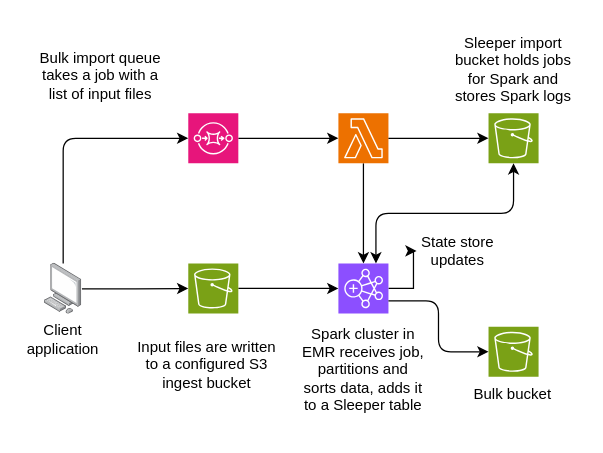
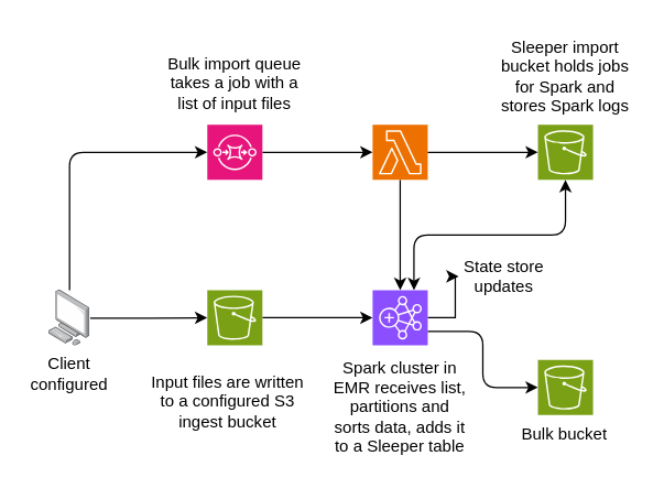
  <mxCell id="0" />
  <mxCell id="1" parent="0" />
  <mxCell id="2" style="edgeStyle=orthogonalEdgeStyle;rounded=0;orthogonalLoop=1;jettySize=auto;html=1;" parent="1" source="3" target="11" edge="1"><mxGeometry relative="1" as="geometry" /></mxCell>
  <mxCell id="3" value="" style="sketch=0;points=[[0,0,0],[0.25,0,0],[0.5,0,0],[0.75,0,0],[1,0,0],[0,1,0],[0.25,1,0],[0.5,1,0],[0.75,1,0],[1,1,0],[0,0.25,0],[0,0.5,0],[0,0.75,0],[1,0.25,0],[1,0.5,0],[1,0.75,0]];outlineConnect=0;fontColor=#232F3E;fillColor=#E7157B;strokeColor=#ffffff;dashed=0;verticalLabelPosition=bottom;verticalAlign=top;align=center;html=1;fontSize=12;fontStyle=0;aspect=fixed;shape=mxgraph.aws4.resourceIcon;resIcon=mxgraph.aws4.sqs;" parent="1" vertex="1"><mxGeometry x="150" y="90" width="40" height="40" as="geometry" /></mxCell>
  <mxCell id="4" style="edgeStyle=orthogonalEdgeStyle;rounded=1;orthogonalLoop=1;jettySize=auto;html=1;curved=0;" parent="1" source="6" target="3" edge="1"><mxGeometry relative="1" as="geometry"><Array as="points"><mxPoint x="50" y="110" /></Array></mxGeometry></mxCell>
  <mxCell id="5" style="edgeStyle=orthogonalEdgeStyle;rounded=0;orthogonalLoop=1;jettySize=auto;html=1;" parent="1" source="6" target="14" edge="1"><mxGeometry relative="1" as="geometry" /></mxCell>
  <mxCell id="6" value="" style="image;points=[];aspect=fixed;html=1;align=center;shadow=0;dashed=0;image=img/lib/allied_telesis/computer_and_terminals/Personal_Computer.svg;" parent="1" vertex="1"><mxGeometry x="35" y="210" width="30" height="40.66" as="geometry" /></mxCell>
- <mxCell id="7" value="Client application" style="text;html=1;align=center;verticalAlign=middle;whiteSpace=wrap;rounded=0;" parent="1" vertex="1"><mxGeometry x="20" y="250.66" width="60" height="40" as="geometry" /></mxCell>
- <mxCell id="8" value="Bulk import queue takes a job with a list of input files" style="text;html=1;align=center;verticalAlign=middle;whiteSpace=wrap;rounded=0;" parent="1" vertex="1"><mxGeometry x="30" y="30" width="100" height="60" as="geometry" /></mxCell>
- <mxCell id="9" value="Spark cluster in EMR receives job, partitions and sorts data, adds it to a Sleeper table" style="text;html=1;align=center;verticalAlign=middle;whiteSpace=wrap;rounded=0;" parent="1" vertex="1"><mxGeometry x="240" y="250" width="100" height="90" as="geometry" /></mxCell>
+ <mxCell id="7" value="Client configured" style="text;html=1;align=center;verticalAlign=middle;whiteSpace=wrap;rounded=0;" parent="1" vertex="1"><mxGeometry x="20" y="250.66" width="60" height="40" as="geometry" /></mxCell>
+ <mxCell id="8" value="Bulk import queue takes a job with a list of input files" style="text;html=1;align=center;verticalAlign=middle;whiteSpace=wrap;rounded=0;" parent="1" vertex="1"><mxGeometry x="120" y="30" width="100" height="60" as="geometry" /></mxCell>
+ <mxCell id="9" value="Spark cluster in EMR receives list, partitions and sorts data, adds it to a Sleeper table" style="text;html=1;align=center;verticalAlign=middle;whiteSpace=wrap;rounded=0;" parent="1" vertex="1"><mxGeometry x="240" y="250" width="100" height="90" as="geometry" /></mxCell>
  <mxCell id="10" style="edgeStyle=orthogonalEdgeStyle;rounded=0;orthogonalLoop=1;jettySize=auto;html=1;" parent="1" source="11" target="22" edge="1"><mxGeometry relative="1" as="geometry" /></mxCell>
  <mxCell id="11" value="" style="sketch=0;points=[[0,0,0],[0.25,0,0],[0.5,0,0],[0.75,0,0],[1,0,0],[0,1,0],[0.25,1,0],[0.5,1,0],[0.75,1,0],[1,1,0],[0,0.25,0],[0,0.5,0],[0,0.75,0],[1,0.25,0],[1,0.5,0],[1,0.75,0]];outlineConnect=0;fontColor=#232F3E;fillColor=#ED7100;strokeColor=#ffffff;dashed=0;verticalLabelPosition=bottom;verticalAlign=top;align=center;html=1;fontSize=12;fontStyle=0;aspect=fixed;shape=mxgraph.aws4.resourceIcon;resIcon=mxgraph.aws4.lambda;" parent="1" vertex="1"><mxGeometry x="270" y="90" width="40" height="40" as="geometry" /></mxCell>
  <mxCell id="12" value="State store updates" style="text;html=1;align=center;verticalAlign=middle;whiteSpace=wrap;rounded=0;" parent="1" vertex="1"><mxGeometry x="332.5" y="180" width="65.01" height="40" as="geometry" /></mxCell>
  <mxCell id="13" style="edgeStyle=orthogonalEdgeStyle;rounded=0;orthogonalLoop=1;jettySize=auto;html=1;" parent="1" source="14" target="22" edge="1"><mxGeometry relative="1" as="geometry" /></mxCell>
  <mxCell id="14" value="" style="sketch=0;points=[[0,0,0],[0.25,0,0],[0.5,0,0],[0.75,0,0],[1,0,0],[0,1,0],[0.25,1,0],[0.5,1,0],[0.75,1,0],[1,1,0],[0,0.25,0],[0,0.5,0],[0,0.75,0],[1,0.25,0],[1,0.5,0],[1,0.75,0]];outlineConnect=0;fontColor=#232F3E;fillColor=#7AA116;strokeColor=#ffffff;dashed=0;verticalLabelPosition=bottom;verticalAlign=top;align=center;html=1;fontSize=12;fontStyle=0;aspect=fixed;shape=mxgraph.aws4.resourceIcon;resIcon=mxgraph.aws4.s3;" parent="1" vertex="1"><mxGeometry x="150" y="210" width="40" height="40" as="geometry" /></mxCell>
  <mxCell id="15" value="Input files are written to a configured S3 ingest bucket" style="text;html=1;align=center;verticalAlign=middle;whiteSpace=wrap;rounded=0;" parent="1" vertex="1"><mxGeometry x="105" y="260.66" width="120" height="60" as="geometry" /></mxCell>
  <mxCell id="16" value="" style="sketch=0;points=[[0,0,0],[0.25,0,0],[0.5,0,0],[0.75,0,0],[1,0,0],[0,1,0],[0.25,1,0],[0.5,1,0],[0.75,1,0],[1,1,0],[0,0.25,0],[0,0.5,0],[0,0.75,0],[1,0.25,0],[1,0.5,0],[1,0.75,0]];outlineConnect=0;fontColor=#232F3E;fillColor=#7AA116;strokeColor=#ffffff;dashed=0;verticalLabelPosition=bottom;verticalAlign=top;align=center;html=1;fontSize=12;fontStyle=0;aspect=fixed;shape=mxgraph.aws4.resourceIcon;resIcon=mxgraph.aws4.s3;" parent="1" vertex="1"><mxGeometry x="390" y="260.66" width="40" height="40" as="geometry" /></mxCell>
  <mxCell id="17" value="Bulk bucket" style="text;html=1;align=center;verticalAlign=middle;whiteSpace=wrap;rounded=0;" parent="1" vertex="1"><mxGeometry x="370.38" y="300" width="79.25" height="30" as="geometry" /></mxCell>
  <mxCell id="18" value="" style="sketch=0;points=[[0,0,0],[0.25,0,0],[0.5,0,0],[0.75,0,0],[1,0,0],[0,1,0],[0.25,1,0],[0.5,1,0],[0.75,1,0],[1,1,0],[0,0.25,0],[0,0.5,0],[0,0.75,0],[1,0.25,0],[1,0.5,0],[1,0.75,0]];outlineConnect=0;fontColor=#232F3E;fillColor=#7AA116;strokeColor=#ffffff;dashed=0;verticalLabelPosition=bottom;verticalAlign=top;align=center;html=1;fontSize=12;fontStyle=0;aspect=fixed;shape=mxgraph.aws4.resourceIcon;resIcon=mxgraph.aws4.s3;" parent="1" vertex="1"><mxGeometry x="390" y="90" width="40" height="40" as="geometry" /></mxCell>
  <mxCell id="19" value="Sleeper import bucket holds jobs for Spark and stores Spark logs" style="text;html=1;align=center;verticalAlign=middle;whiteSpace=wrap;rounded=0;" parent="1" vertex="1"><mxGeometry x="360" y="20" width="100" height="70" as="geometry" /></mxCell>
  <mxCell id="20" style="edgeStyle=orthogonalEdgeStyle;rounded=0;orthogonalLoop=1;jettySize=auto;html=1;entryX=0;entryY=0.5;entryDx=0;entryDy=0;entryPerimeter=0;" parent="1" source="11" target="18" edge="1"><mxGeometry relative="1" as="geometry" /></mxCell>
  <mxCell id="21" style="edgeStyle=orthogonalEdgeStyle;rounded=0;orthogonalLoop=1;jettySize=auto;html=1;exitX=1;exitY=0.5;exitDx=0;exitDy=0;exitPerimeter=0;" parent="1" source="22" target="12" edge="1"><mxGeometry relative="1" as="geometry" /></mxCell>
  <mxCell id="22" value="" style="sketch=0;points=[[0,0,0],[0.25,0,0],[0.5,0,0],[0.75,0,0],[1,0,0],[0,1,0],[0.25,1,0],[0.5,1,0],[0.75,1,0],[1,1,0],[0,0.25,0],[0,0.5,0],[0,0.75,0],[1,0.25,0],[1,0.5,0],[1,0.75,0]];outlineConnect=0;fontColor=#232F3E;fillColor=#8C4FFF;strokeColor=#ffffff;dashed=0;verticalLabelPosition=bottom;verticalAlign=top;align=center;html=1;fontSize=12;fontStyle=0;aspect=fixed;shape=mxgraph.aws4.resourceIcon;resIcon=mxgraph.aws4.emr;" parent="1" vertex="1"><mxGeometry x="270" y="210" width="40" height="40" as="geometry" /></mxCell>
  <mxCell id="23" style="edgeStyle=orthogonalEdgeStyle;rounded=1;orthogonalLoop=1;jettySize=auto;html=1;exitX=0.5;exitY=1;exitDx=0;exitDy=0;exitPerimeter=0;entryX=0.75;entryY=0;entryDx=0;entryDy=0;entryPerimeter=0;curved=0;startArrow=classic;startFill=1;" parent="1" source="18" target="22" edge="1"><mxGeometry relative="1" as="geometry" /></mxCell>
  <mxCell id="24" style="edgeStyle=orthogonalEdgeStyle;rounded=1;orthogonalLoop=1;jettySize=auto;html=1;exitX=1;exitY=0.75;exitDx=0;exitDy=0;exitPerimeter=0;entryX=0;entryY=0.5;entryDx=0;entryDy=0;entryPerimeter=0;curved=0;" parent="1" source="22" target="16" edge="1"><mxGeometry relative="1" as="geometry" /></mxCell>
